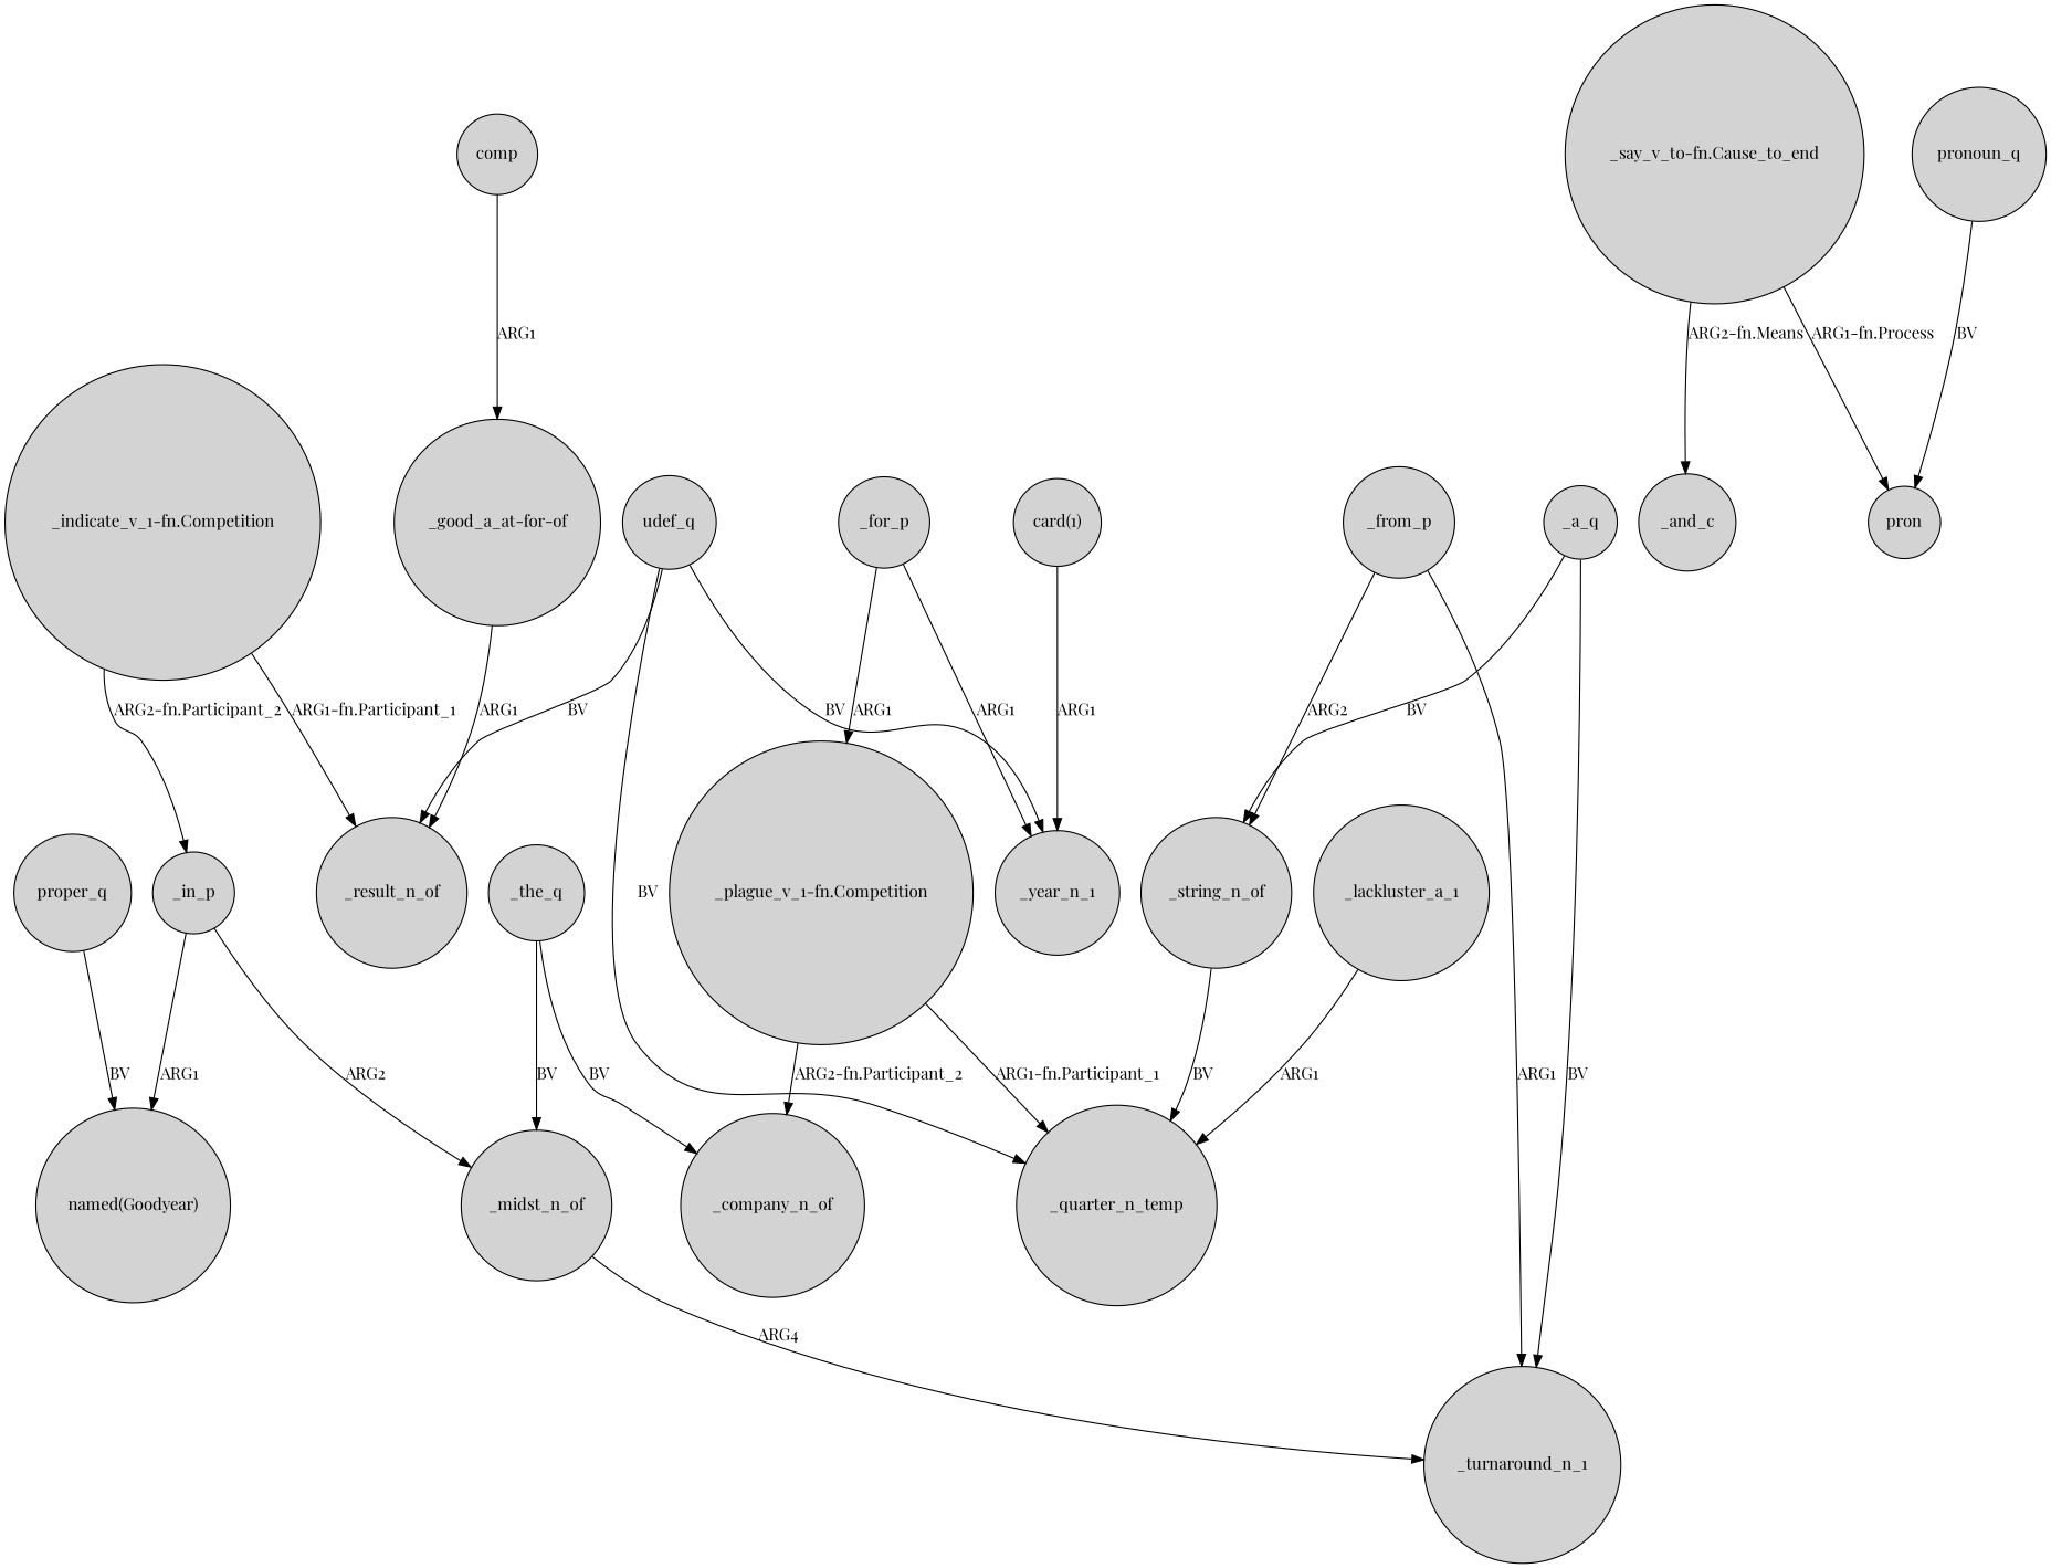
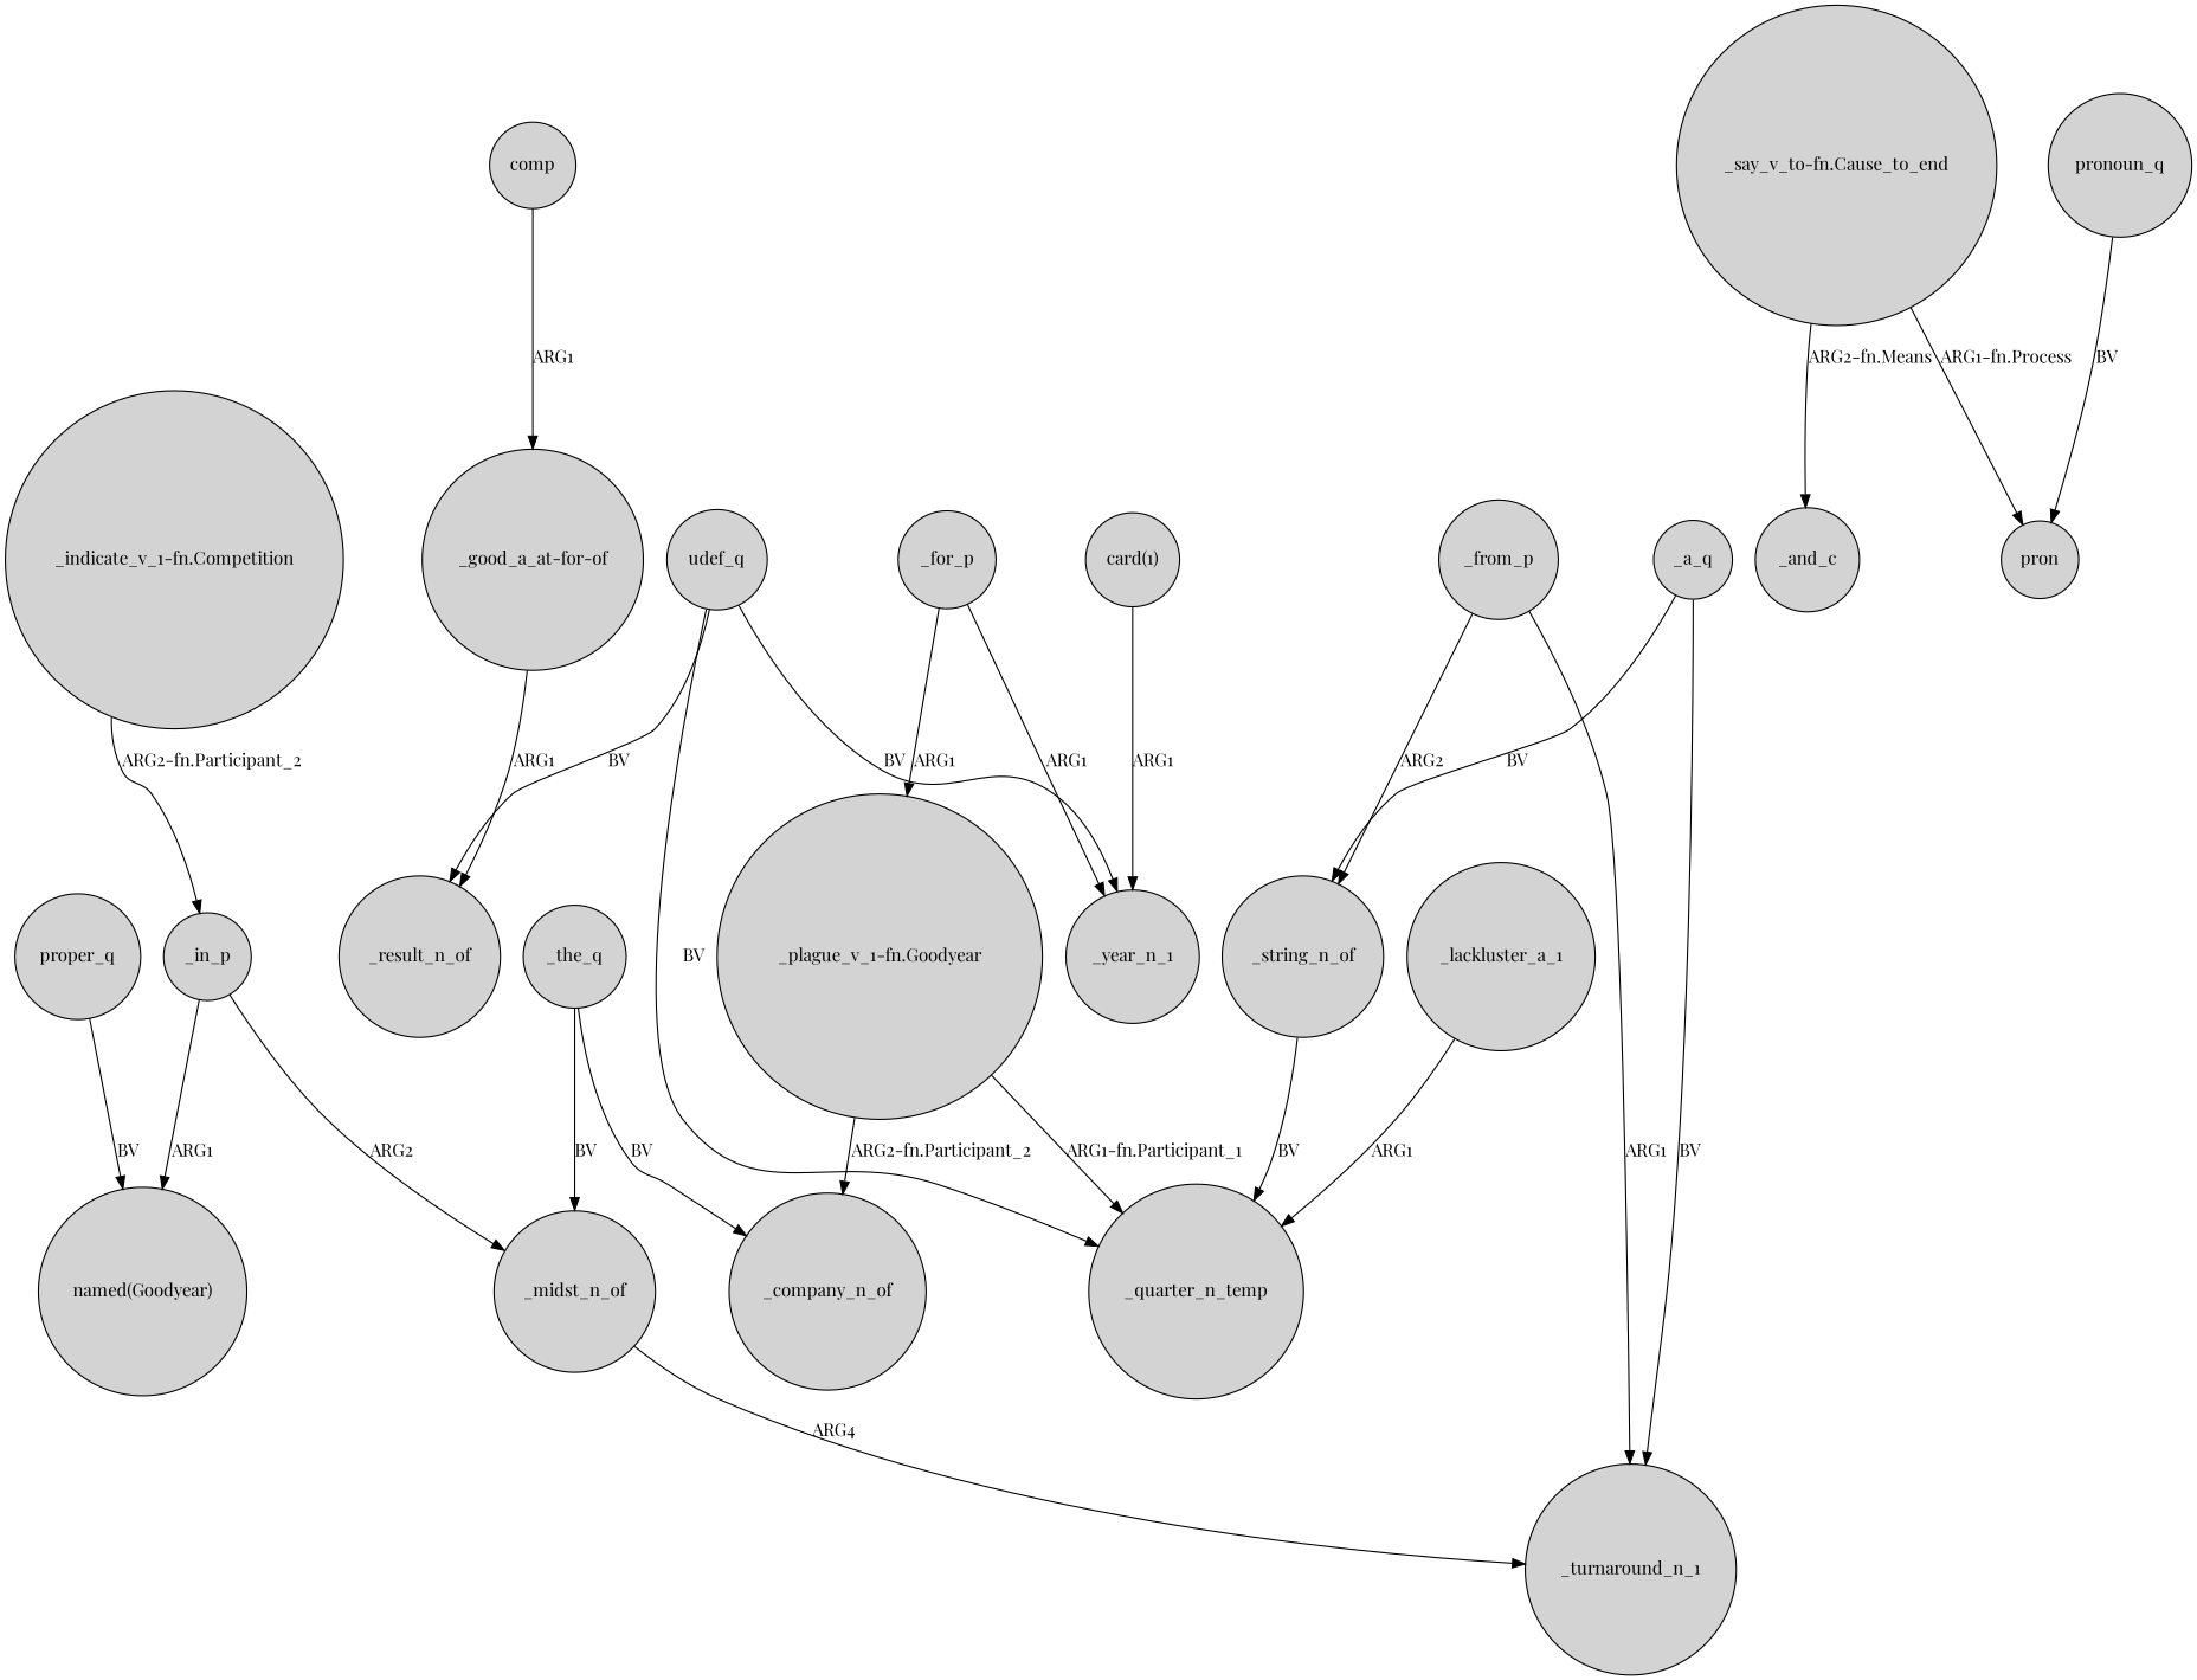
  digraph {
    fontname="Playfair Display"
    node [fontname="Playfair Display" shape=circle style=filled]
    edge [fontname="Playfair Display"]
-   "_plague_v_1-fn.Competition"
+   "_plague_v_1-fn.Competition" [label="_plague_v_1-fn.Goodyear"]
    _company_n_of
    _quarter_n_temp
    comp
    "_good_a_at-for-of"
    _result_n_of
    "_say_v_to-fn.Cause_to_end"
    pron
    _and_c
    "_indicate_v_1-fn.Competition"
    _in_p
    "named(Goodyear)"
    _midst_n_of
    _lackluster_a_1
    _string_n_of
    "card(1)"
    _year_n_1
    _a_q
    _turnaround_n_1
    _for_p
    proper_q
    pronoun_q
    _from_p
    _the_q
    udef_q
    "_plague_v_1-fn.Competition" -> _company_n_of [label="ARG2-fn.Participant_2"]
    "_plague_v_1-fn.Competition" -> _quarter_n_temp [label="ARG1-fn.Participant_1"]
    comp -> "_good_a_at-for-of" [label=ARG1]
    "_good_a_at-for-of" -> _result_n_of [label=ARG1]
    "_say_v_to-fn.Cause_to_end" -> pron [label="ARG1-fn.Process"]
    "_say_v_to-fn.Cause_to_end" -> _and_c [label="ARG2-fn.Means"]
-   "_indicate_v_1-fn.Competition" -> _result_n_of [label="ARG1-fn.Participant_1"]
    "_indicate_v_1-fn.Competition" -> _in_p [label="ARG2-fn.Participant_2"]
    _in_p -> "named(Goodyear)" [label=ARG1]
    _in_p -> _midst_n_of [label=ARG2]
    _midst_n_of -> _turnaround_n_1 [label=ARG4]
    _lackluster_a_1 -> _quarter_n_temp [label=ARG1]
    _string_n_of -> _quarter_n_temp [label=BV]
    "card(1)" -> _year_n_1 [label=ARG1]
    _a_q -> _string_n_of [label=BV]
    _a_q -> _turnaround_n_1 [label=BV]
    _for_p -> "_plague_v_1-fn.Competition" [label=ARG1]
    _for_p -> _year_n_1 [label=ARG1]
    proper_q -> "named(Goodyear)" [label=BV]
    pronoun_q -> pron [label=BV]
    _from_p -> _string_n_of [label=ARG2]
    _from_p -> _turnaround_n_1 [label=ARG1]
    _the_q -> _company_n_of [label=BV]
    _the_q -> _midst_n_of [label=BV]
    udef_q -> _quarter_n_temp [label=BV]
    udef_q -> _result_n_of [label=BV]
    udef_q -> _year_n_1 [label=BV]
  }
